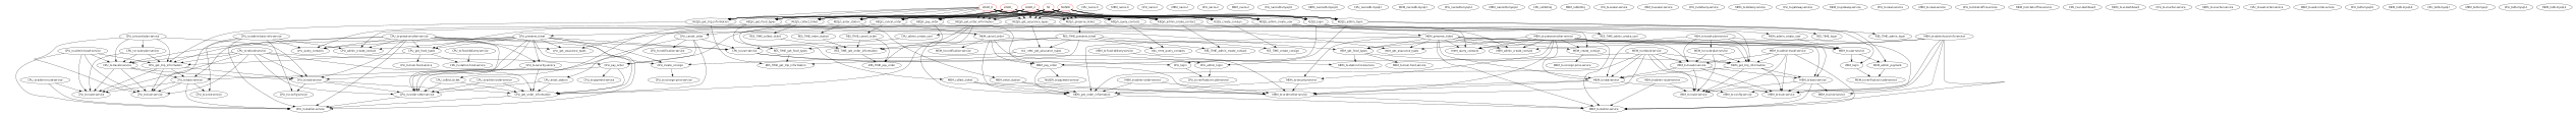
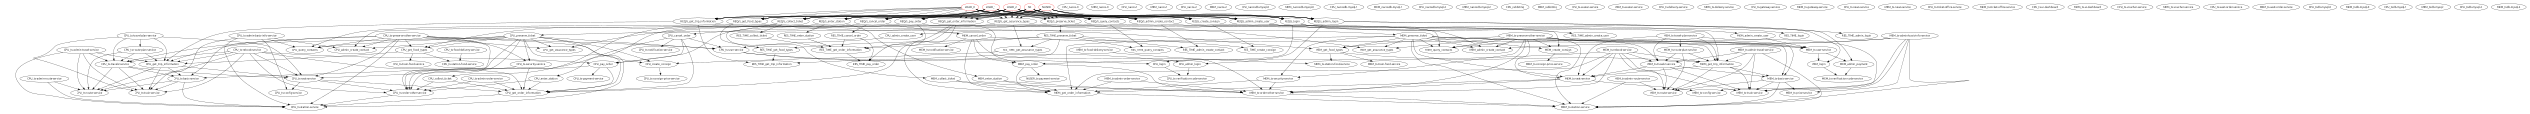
  strict digraph {
    fontname=Ubuntu
    node [color=black fontname=Ubuntu]
    edge [fontname=Ubuntu]
    NUSER [color=red]
    "REQ/s_get_trip_information"
    "REQ/s_get_assurance_types"
    "REQ/s_get_food_types"
    "REQ/s_query_contacts"
    "REQ/s_preserve_ticket"
    "REQ/s_get_order_information"
    "REQ/s_pay_order"
    "REQ/s_cancel_order"
    "REQ/s_create_consign"
    "REQ/s_collect_ticket"
    "REQ/s_enter_station"
    "REQ/s_admin_login"
    "REQ/s_admin_create_user"
    "REQ/s_login"
    "REQ/s_admin_create_contact"
    RES_TIME_get_trip_information
    CPU_get_trip_information
    MEM_get_trip_information
    RES_TIME_get_assurance_types
    CPU_get_assurance_types
    MEM_get_assurance_types
    RES_TIME_get_food_types
    CPU_get_food_types
    MEM_get_food_types
    RES_TIME_query_contacts
    CPU_query_contacts
    MEM_query_contacts
    RES_TIME_preserve_ticket
    CPU_preserve_ticket
    MEM_preserve_ticket
    RES_TIME_get_order_information
    CPU_get_order_information
    MEM_get_order_information
    RES_TIME_pay_order
    CPU_pay_order
    MEM_pay_order
    RES_TIME_cancel_order
    CPU_cancel_order
    MEM_cancel_order
    RES_TIME_create_consign
    MEM_create_consign
    RES_TIME_collect_ticket
    CPU_collect_ticket
    MEM_collect_ticket
    RES_TIME_enter_station
    CPU_enter_station
    MEM_enter_station
    RES_TIME_admin_login
    CPU_admin_login
    n51 [label=MEM_admin_payment]
    RES_TIME_admin_create_user
    CPU_admin_create_user
    MEM_admin_create_user
    RES_TIME_login
    CPU_login
    MEM_login
    RES_TIME_admin_create_contact
    CPU_admin_create_contact
    MEM_admin_create_contact
    "CPU_ts-basic-service"
    "CPU_ts-route-service"
    "CPU_ts-seat-service"
    "CPU_ts-train-service"
    "MEM_ts-basic-service"
    "MEM_ts-route-service"
    "MEM_ts-seat-service"
    "MEM_ts-train-service"
    CPU_create_consign
    "CPU_ts-station-food-service"
    "CPU_ts-train-food-service"
    "MEM_ts-station-food-service"
    "MEM_ts-train-food-service"
    "CPU_ts-station-service"
    "CPU_ts-security-service"
    "CPU_ts-user-service"
    "MEM_ts-station-service"
    "MEM_ts-security-service"
    "MEM_ts-user-service"
    "CPU_ts-order-other-service"
    "CPU_ts-payment-service"
    "MEM_ts-order-other-service"
    n83 [label="NUSER_ts-payment-service"]
    "CPU_ts-notification-service"
    "MEM_ts-notification-service"
    "CPU_ts-consign-price-service"
    "MEM_ts-consign-price-service"
    "CPU_ts-verification-code-service"
    "MEM_ts-verification-code-service"
    LOAD_0 [color=red]
    LOAD_1 [color=red]
    LOAD_2 [color=red]
    SR [color=red]
-   "CPU_ts-price-service"
    "CPU_ts-config-service"
    "MEM_ts-price-service"
    "MEM_ts-config-service"
    "CPU_nacos-0"
    "MEM_nacos-0"
    "CPU_nacos-1"
    "MEM_nacos-1"
    "CPU_nacos-2"
    "MEM_nacos-2"
    "CPU_nacosdb-mysql-0"
    "MEM_nacosdb-mysql-0"
    "CPU_nacosdb-mysql-1"
    "MEM_nacosdb-mysql-1"
    "CPU_nacosdb-mysql-2"
    "MEM_nacosdb-mysql-2"
    CPU_rabbitmq
    MEM_rabbitmq
    "CPU_ts-admin-basic-info-service"
    "MEM_ts-admin-basic-info-service"
    "CPU_ts-admin-order-service"
    "MEM_ts-admin-order-service"
    "CPU_ts-admin-route-service"
    "MEM_ts-admin-route-service"
    "CPU_ts-admin-travel-service"
    "CPU_ts-travel2-service"
    "MEM_ts-admin-travel-service"
    "MEM_ts-travel2-service"
    "CPU_ts-avatar-service"
    "MEM_ts-avatar-service"
    "CPU_ts-delivery-service"
    "MEM_ts-delivery-service"
    "CPU_ts-food-delivery-service"
    "MEM_ts-food-delivery-service"
    "CPU_ts-gateway-service"
    "MEM_ts-gateway-service"
    "CPU_ts-news-service"
    "MEM_ts-news-service"
    "CPU_ts-preserve-other-service"
    "MEM_ts-preserve-other-service"
    "CPU_ts-rebook-service"
    "MEM_ts-rebook-service"
    "CPU_ts-route-plan-service"
    "MEM_ts-route-plan-service"
    "CPU_ts-ticket-office-service"
    "MEM_ts-ticket-office-service"
    "CPU_ts-travel-plan-service"
    "MEM_ts-travel-plan-service"
    "CPU_ts-ui-dashboard"
    "MEM_ts-ui-dashboard"
    "CPU_ts-voucher-service"
    "MEM_ts-voucher-service"
    "CPU_ts-wait-order-service"
    "MEM_ts-wait-order-service"
    "CPU_tsdb-mysql-0"
    "MEM_tsdb-mysql-0"
    "CPU_tsdb-mysql-1"
    "MEM_tsdb-mysql-1"
    "CPU_tsdb-mysql-2"
    "MEM_tsdb-mysql-2"
    NUSER -> "REQ/s_get_trip_information"
    NUSER -> "REQ/s_get_assurance_types"
    NUSER -> "REQ/s_get_food_types"
    NUSER -> "REQ/s_query_contacts"
    NUSER -> "REQ/s_preserve_ticket"
    NUSER -> "REQ/s_get_order_information"
    NUSER -> "REQ/s_pay_order"
    NUSER -> "REQ/s_cancel_order"
    NUSER -> "REQ/s_create_consign"
    NUSER -> "REQ/s_collect_ticket"
    NUSER -> "REQ/s_enter_station"
    NUSER -> "REQ/s_admin_login"
    NUSER -> "REQ/s_admin_create_user"
    NUSER -> "REQ/s_login"
    NUSER -> "REQ/s_admin_create_contact"
    "REQ/s_get_trip_information" -> RES_TIME_get_trip_information
    "REQ/s_get_trip_information" -> CPU_get_trip_information
    "REQ/s_get_trip_information" -> MEM_get_trip_information
    "REQ/s_get_assurance_types" -> RES_TIME_get_assurance_types
    "REQ/s_get_assurance_types" -> CPU_get_assurance_types
    "REQ/s_get_assurance_types" -> MEM_get_assurance_types
    "REQ/s_get_food_types" -> RES_TIME_get_food_types
    "REQ/s_get_food_types" -> CPU_get_food_types
    "REQ/s_get_food_types" -> MEM_get_food_types
    "REQ/s_query_contacts" -> RES_TIME_query_contacts
    "REQ/s_query_contacts" -> CPU_query_contacts
    "REQ/s_query_contacts" -> MEM_query_contacts
    "REQ/s_preserve_ticket" -> RES_TIME_preserve_ticket
    "REQ/s_preserve_ticket" -> CPU_preserve_ticket
    "REQ/s_preserve_ticket" -> MEM_preserve_ticket
    "REQ/s_get_order_information" -> RES_TIME_get_order_information
    "REQ/s_get_order_information" -> CPU_get_order_information
    "REQ/s_get_order_information" -> MEM_get_order_information
    "REQ/s_pay_order" -> RES_TIME_pay_order
    "REQ/s_pay_order" -> CPU_pay_order
    "REQ/s_pay_order" -> MEM_pay_order
    "REQ/s_cancel_order" -> RES_TIME_cancel_order
    "REQ/s_cancel_order" -> CPU_cancel_order
    "REQ/s_cancel_order" -> MEM_cancel_order
    "REQ/s_create_consign" -> RES_TIME_create_consign
    "REQ/s_create_consign" -> MEM_create_consign
    "REQ/s_collect_ticket" -> RES_TIME_collect_ticket
    "REQ/s_collect_ticket" -> CPU_collect_ticket
    "REQ/s_collect_ticket" -> MEM_collect_ticket
    "REQ/s_enter_station" -> RES_TIME_enter_station
    "REQ/s_enter_station" -> CPU_enter_station
    "REQ/s_enter_station" -> MEM_enter_station
    "REQ/s_admin_login" -> RES_TIME_admin_login
    "REQ/s_admin_login" -> CPU_admin_login
    "REQ/s_admin_login" -> n51
    "REQ/s_admin_create_user" -> RES_TIME_admin_create_user
    "REQ/s_admin_create_user" -> CPU_admin_create_user
    "REQ/s_admin_create_user" -> MEM_admin_create_user
    "REQ/s_login" -> RES_TIME_login
    "REQ/s_login" -> CPU_login
    "REQ/s_login" -> MEM_login
    "REQ/s_admin_create_contact" -> RES_TIME_admin_create_contact
    "REQ/s_admin_create_contact" -> CPU_admin_create_contact
    "REQ/s_admin_create_contact" -> MEM_admin_create_contact
    CPU_get_trip_information -> "CPU_ts-basic-service"
    CPU_get_trip_information -> "CPU_ts-route-service"
    CPU_get_trip_information -> "CPU_ts-seat-service"
    CPU_get_trip_information -> "CPU_ts-train-service"
    MEM_get_trip_information -> "MEM_ts-basic-service"
    MEM_get_trip_information -> "MEM_ts-route-service"
    MEM_get_trip_information -> "MEM_ts-seat-service"
    MEM_get_trip_information -> "MEM_ts-train-service"
    RES_TIME_get_assurance_types -> CPU_create_consign
    RES_TIME_get_food_types -> RES_TIME_get_trip_information
    CPU_get_food_types -> CPU_get_trip_information
    CPU_get_food_types -> "CPU_ts-station-food-service"
    CPU_get_food_types -> "CPU_ts-train-food-service"
    MEM_get_food_types -> MEM_get_trip_information
    MEM_get_food_types -> "MEM_ts-station-food-service"
    MEM_get_food_types -> "MEM_ts-train-food-service"
    RES_TIME_preserve_ticket -> RES_TIME_get_trip_information
    RES_TIME_preserve_ticket -> RES_TIME_get_assurance_types
    RES_TIME_preserve_ticket -> RES_TIME_get_food_types
    RES_TIME_preserve_ticket -> RES_TIME_query_contacts
    RES_TIME_preserve_ticket -> RES_TIME_get_order_information
    RES_TIME_preserve_ticket -> RES_TIME_create_consign
    RES_TIME_preserve_ticket -> RES_TIME_admin_create_contact
    CPU_preserve_ticket -> CPU_get_trip_information
    CPU_preserve_ticket -> CPU_get_assurance_types
    CPU_preserve_ticket -> CPU_get_food_types
    CPU_preserve_ticket -> CPU_query_contacts
    CPU_preserve_ticket -> CPU_get_order_information
    CPU_preserve_ticket -> CPU_admin_create_contact
    CPU_preserve_ticket -> "CPU_ts-basic-service"
    CPU_preserve_ticket -> "CPU_ts-seat-service"
    CPU_preserve_ticket -> CPU_create_consign
    CPU_preserve_ticket -> "CPU_ts-station-service"
    CPU_preserve_ticket -> "CPU_ts-security-service"
    CPU_preserve_ticket -> "CPU_ts-user-service"
    MEM_preserve_ticket -> MEM_get_trip_information
    MEM_preserve_ticket -> MEM_get_assurance_types
    MEM_preserve_ticket -> MEM_get_food_types
    MEM_preserve_ticket -> MEM_query_contacts
    MEM_preserve_ticket -> MEM_get_order_information
    MEM_preserve_ticket -> MEM_create_consign
    MEM_preserve_ticket -> MEM_admin_create_contact
    MEM_preserve_ticket -> "MEM_ts-basic-service"
    MEM_preserve_ticket -> "MEM_ts-seat-service"
    MEM_preserve_ticket -> "MEM_ts-station-service"
    MEM_preserve_ticket -> "MEM_ts-security-service"
    MEM_preserve_ticket -> "MEM_ts-user-service"
    RES_TIME_get_order_information -> RES_TIME_pay_order
    CPU_get_order_information -> "CPU_ts-station-service"
    MEM_get_order_information -> "MEM_ts-station-service"
    CPU_pay_order -> CPU_get_order_information
    CPU_pay_order -> "CPU_ts-order-other-service"
    CPU_pay_order -> "CPU_ts-payment-service"
    MEM_pay_order -> MEM_get_order_information
    MEM_pay_order -> "MEM_ts-order-other-service"
    MEM_pay_order -> n83
    RES_TIME_cancel_order -> RES_TIME_get_order_information
    RES_TIME_cancel_order -> RES_TIME_pay_order
    CPU_cancel_order -> CPU_get_order_information
    CPU_cancel_order -> CPU_pay_order
    CPU_cancel_order -> "CPU_ts-user-service"
    CPU_cancel_order -> "CPU_ts-order-other-service"
    CPU_cancel_order -> "CPU_ts-notification-service"
    MEM_cancel_order -> MEM_get_order_information
    MEM_cancel_order -> MEM_pay_order
    MEM_cancel_order -> "MEM_ts-user-service"
    MEM_cancel_order -> "MEM_ts-order-other-service"
    MEM_cancel_order -> "MEM_ts-notification-service"
    MEM_create_consign -> "MEM_ts-consign-price-service"
    RES_TIME_collect_ticket -> RES_TIME_get_order_information
    CPU_collect_ticket -> CPU_get_order_information
    CPU_collect_ticket -> "CPU_ts-order-other-service"
    MEM_collect_ticket -> MEM_get_order_information
    MEM_collect_ticket -> "MEM_ts-order-other-service"
    RES_TIME_enter_station -> RES_TIME_get_order_information
    CPU_enter_station -> CPU_get_order_information
    CPU_enter_station -> "CPU_ts-order-other-service"
    MEM_enter_station -> MEM_get_order_information
    MEM_enter_station -> "MEM_ts-order-other-service"
    CPU_admin_login -> "CPU_ts-verification-code-service"
    n51 -> "MEM_ts-verification-code-service"
    CPU_admin_create_user -> "CPU_ts-user-service"
    MEM_admin_create_user -> "MEM_ts-user-service"
    CPU_login -> "CPU_ts-verification-code-service"
    MEM_login -> "MEM_ts-verification-code-service"
    "CPU_ts-basic-service" -> "CPU_ts-route-service"
    "CPU_ts-basic-service" -> "CPU_ts-train-service"
    "CPU_ts-basic-service" -> "CPU_ts-station-service"
-   "CPU_ts-basic-service" -> "CPU_ts-price-service"
    "CPU_ts-seat-service" -> CPU_get_order_information
    "CPU_ts-seat-service" -> "CPU_ts-order-other-service"
    "CPU_ts-seat-service" -> "CPU_ts-config-service"
    "MEM_ts-basic-service" -> "MEM_ts-route-service"
    "MEM_ts-basic-service" -> "MEM_ts-train-service"
    "MEM_ts-basic-service" -> "MEM_ts-station-service"
    "MEM_ts-basic-service" -> "MEM_ts-price-service"
    "MEM_ts-seat-service" -> MEM_get_order_information
    "MEM_ts-seat-service" -> "MEM_ts-order-other-service"
    "MEM_ts-seat-service" -> "MEM_ts-config-service"
    CPU_create_consign -> "CPU_ts-consign-price-service"
    "CPU_ts-security-service" -> CPU_get_order_information
    "CPU_ts-security-service" -> "CPU_ts-order-other-service"
    "CPU_ts-user-service" -> CPU_admin_login
    "CPU_ts-user-service" -> CPU_login
    "MEM_ts-security-service" -> MEM_get_order_information
    "MEM_ts-security-service" -> "MEM_ts-order-other-service"
    "MEM_ts-user-service" -> n51
    "MEM_ts-user-service" -> MEM_login
    "CPU_ts-order-other-service" -> "CPU_ts-station-service"
    "MEM_ts-order-other-service" -> "MEM_ts-station-service"
    LOAD_0 -> "REQ/s_get_trip_information"
    LOAD_0 -> "REQ/s_get_assurance_types"
    LOAD_0 -> "REQ/s_get_food_types"
    LOAD_0 -> "REQ/s_query_contacts"
    LOAD_0 -> "REQ/s_preserve_ticket"
    LOAD_0 -> "REQ/s_get_order_information"
    LOAD_0 -> "REQ/s_pay_order"
    LOAD_0 -> "REQ/s_cancel_order"
    LOAD_0 -> "REQ/s_create_consign"
    LOAD_0 -> "REQ/s_collect_ticket"
    LOAD_0 -> "REQ/s_enter_station"
    LOAD_0 -> "REQ/s_admin_login"
    LOAD_0 -> "REQ/s_admin_create_user"
    LOAD_0 -> "REQ/s_login"
    LOAD_0 -> "REQ/s_admin_create_contact"
    LOAD_1 -> "REQ/s_get_trip_information"
    LOAD_1 -> "REQ/s_get_assurance_types"
    LOAD_1 -> "REQ/s_get_food_types"
    LOAD_1 -> "REQ/s_query_contacts"
    LOAD_1 -> "REQ/s_preserve_ticket"
    LOAD_1 -> "REQ/s_get_order_information"
    LOAD_1 -> "REQ/s_pay_order"
    LOAD_1 -> "REQ/s_cancel_order"
    LOAD_1 -> "REQ/s_create_consign"
    LOAD_1 -> "REQ/s_collect_ticket"
    LOAD_1 -> "REQ/s_enter_station"
    LOAD_1 -> "REQ/s_admin_login"
    LOAD_1 -> "REQ/s_admin_create_user"
    LOAD_1 -> "REQ/s_login"
    LOAD_1 -> "REQ/s_admin_create_contact"
    LOAD_2 -> "REQ/s_get_trip_information"
    LOAD_2 -> "REQ/s_get_assurance_types"
    LOAD_2 -> "REQ/s_get_food_types"
    LOAD_2 -> "REQ/s_query_contacts"
    LOAD_2 -> "REQ/s_preserve_ticket"
    LOAD_2 -> "REQ/s_get_order_information"
    LOAD_2 -> "REQ/s_pay_order"
    LOAD_2 -> "REQ/s_cancel_order"
    LOAD_2 -> "REQ/s_create_consign"
    LOAD_2 -> "REQ/s_collect_ticket"
    LOAD_2 -> "REQ/s_enter_station"
    LOAD_2 -> "REQ/s_admin_login"
    LOAD_2 -> "REQ/s_admin_create_user"
    LOAD_2 -> "REQ/s_login"
    LOAD_2 -> "REQ/s_admin_create_contact"
    SR -> "REQ/s_get_trip_information"
    SR -> "REQ/s_get_assurance_types"
    SR -> "REQ/s_get_food_types"
    SR -> "REQ/s_query_contacts"
    SR -> "REQ/s_preserve_ticket"
    SR -> "REQ/s_get_order_information"
    SR -> "REQ/s_pay_order"
    SR -> "REQ/s_cancel_order"
    SR -> "REQ/s_create_consign"
    SR -> "REQ/s_collect_ticket"
    SR -> "REQ/s_enter_station"
    SR -> "REQ/s_admin_login"
    SR -> "REQ/s_admin_create_user"
    SR -> "REQ/s_login"
    SR -> "REQ/s_admin_create_contact"
    "CPU_ts-admin-basic-info-service" -> CPU_query_contacts
    "CPU_ts-admin-basic-info-service" -> CPU_admin_create_contact
    "CPU_ts-admin-basic-info-service" -> "CPU_ts-train-service"
    "CPU_ts-admin-basic-info-service" -> "CPU_ts-station-service"
-   "CPU_ts-admin-basic-info-service" -> "CPU_ts-price-service"
    "CPU_ts-admin-basic-info-service" -> "CPU_ts-config-service"
    "MEM_ts-admin-basic-info-service" -> MEM_query_contacts
    "MEM_ts-admin-basic-info-service" -> MEM_admin_create_contact
    "MEM_ts-admin-basic-info-service" -> "MEM_ts-train-service"
    "MEM_ts-admin-basic-info-service" -> "MEM_ts-station-service"
    "MEM_ts-admin-basic-info-service" -> "MEM_ts-price-service"
    "MEM_ts-admin-basic-info-service" -> "MEM_ts-config-service"
    "CPU_ts-admin-order-service" -> CPU_get_order_information
    "CPU_ts-admin-order-service" -> "CPU_ts-order-other-service"
    "MEM_ts-admin-order-service" -> MEM_get_order_information
    "MEM_ts-admin-order-service" -> "MEM_ts-order-other-service"
    "CPU_ts-admin-route-service" -> "CPU_ts-route-service"
    "CPU_ts-admin-route-service" -> "CPU_ts-station-service"
    "MEM_ts-admin-route-service" -> "MEM_ts-route-service"
    "MEM_ts-admin-route-service" -> "MEM_ts-station-service"
    "CPU_ts-admin-travel-service" -> CPU_get_trip_information
    "CPU_ts-admin-travel-service" -> "CPU_ts-route-service"
    "CPU_ts-admin-travel-service" -> "CPU_ts-train-service"
    "CPU_ts-admin-travel-service" -> "CPU_ts-station-service"
    "CPU_ts-admin-travel-service" -> "CPU_ts-travel2-service"
    "CPU_ts-travel2-service" -> "CPU_ts-basic-service"
    "CPU_ts-travel2-service" -> "CPU_ts-route-service"
    "CPU_ts-travel2-service" -> "CPU_ts-seat-service"
    "CPU_ts-travel2-service" -> "CPU_ts-train-service"
    "MEM_ts-admin-travel-service" -> MEM_get_trip_information
    "MEM_ts-admin-travel-service" -> "MEM_ts-route-service"
    "MEM_ts-admin-travel-service" -> "MEM_ts-train-service"
    "MEM_ts-admin-travel-service" -> "MEM_ts-station-service"
    "MEM_ts-admin-travel-service" -> "MEM_ts-travel2-service"
    "MEM_ts-travel2-service" -> "MEM_ts-basic-service"
    "MEM_ts-travel2-service" -> "MEM_ts-route-service"
    "MEM_ts-travel2-service" -> "MEM_ts-seat-service"
    "MEM_ts-travel2-service" -> "MEM_ts-train-service"
    "CPU_ts-food-delivery-service" -> "CPU_ts-station-food-service"
    "MEM_ts-food-delivery-service" -> "MEM_ts-station-food-service"
    "CPU_ts-preserve-other-service" -> CPU_get_assurance_types
    "CPU_ts-preserve-other-service" -> CPU_get_food_types
    "CPU_ts-preserve-other-service" -> CPU_query_contacts
    "CPU_ts-preserve-other-service" -> CPU_admin_create_contact
    "CPU_ts-preserve-other-service" -> "CPU_ts-basic-service"
    "CPU_ts-preserve-other-service" -> "CPU_ts-seat-service"
    "CPU_ts-preserve-other-service" -> CPU_create_consign
    "CPU_ts-preserve-other-service" -> "CPU_ts-station-service"
    "CPU_ts-preserve-other-service" -> "CPU_ts-security-service"
    "CPU_ts-preserve-other-service" -> "CPU_ts-user-service"
    "CPU_ts-preserve-other-service" -> "CPU_ts-order-other-service"
    "CPU_ts-preserve-other-service" -> "CPU_ts-travel2-service"
    "MEM_ts-preserve-other-service" -> MEM_get_assurance_types
    "MEM_ts-preserve-other-service" -> MEM_get_food_types
    "MEM_ts-preserve-other-service" -> MEM_query_contacts
    "MEM_ts-preserve-other-service" -> MEM_create_consign
    "MEM_ts-preserve-other-service" -> MEM_admin_create_contact
    "MEM_ts-preserve-other-service" -> "MEM_ts-basic-service"
    "MEM_ts-preserve-other-service" -> "MEM_ts-seat-service"
    "MEM_ts-preserve-other-service" -> "MEM_ts-station-service"
    "MEM_ts-preserve-other-service" -> "MEM_ts-security-service"
    "MEM_ts-preserve-other-service" -> "MEM_ts-user-service"
    "MEM_ts-preserve-other-service" -> "MEM_ts-order-other-service"
    "MEM_ts-preserve-other-service" -> "MEM_ts-travel2-service"
    "CPU_ts-rebook-service" -> CPU_get_trip_information
    "CPU_ts-rebook-service" -> CPU_get_order_information
    "CPU_ts-rebook-service" -> CPU_pay_order
    "CPU_ts-rebook-service" -> "CPU_ts-route-service"
    "CPU_ts-rebook-service" -> "CPU_ts-seat-service"
    "CPU_ts-rebook-service" -> "CPU_ts-train-service"
    "CPU_ts-rebook-service" -> "CPU_ts-order-other-service"
    "CPU_ts-rebook-service" -> "CPU_ts-travel2-service"
    "MEM_ts-rebook-service" -> MEM_get_trip_information
    "MEM_ts-rebook-service" -> MEM_get_order_information
    "MEM_ts-rebook-service" -> MEM_pay_order
    "MEM_ts-rebook-service" -> "MEM_ts-route-service"
    "MEM_ts-rebook-service" -> "MEM_ts-seat-service"
    "MEM_ts-rebook-service" -> "MEM_ts-train-service"
    "MEM_ts-rebook-service" -> "MEM_ts-order-other-service"
    "MEM_ts-rebook-service" -> "MEM_ts-travel2-service"
    "CPU_ts-route-plan-service" -> CPU_get_trip_information
    "CPU_ts-route-plan-service" -> "CPU_ts-route-service"
    "CPU_ts-route-plan-service" -> "CPU_ts-travel2-service"
    "MEM_ts-route-plan-service" -> MEM_get_trip_information
    "MEM_ts-route-plan-service" -> "MEM_ts-route-service"
    "MEM_ts-route-plan-service" -> "MEM_ts-travel2-service"
    "CPU_ts-travel-plan-service" -> CPU_get_trip_information
    "CPU_ts-travel-plan-service" -> "CPU_ts-seat-service"
    "CPU_ts-travel-plan-service" -> "CPU_ts-train-service"
    "CPU_ts-travel-plan-service" -> "CPU_ts-travel2-service"
    "CPU_ts-travel-plan-service" -> "CPU_ts-route-plan-service"
    "MEM_ts-travel-plan-service" -> MEM_get_trip_information
    "MEM_ts-travel-plan-service" -> "MEM_ts-seat-service"
    "MEM_ts-travel-plan-service" -> "MEM_ts-train-service"
    "MEM_ts-travel-plan-service" -> "MEM_ts-travel2-service"
    "MEM_ts-travel-plan-service" -> "MEM_ts-route-plan-service"
  }
